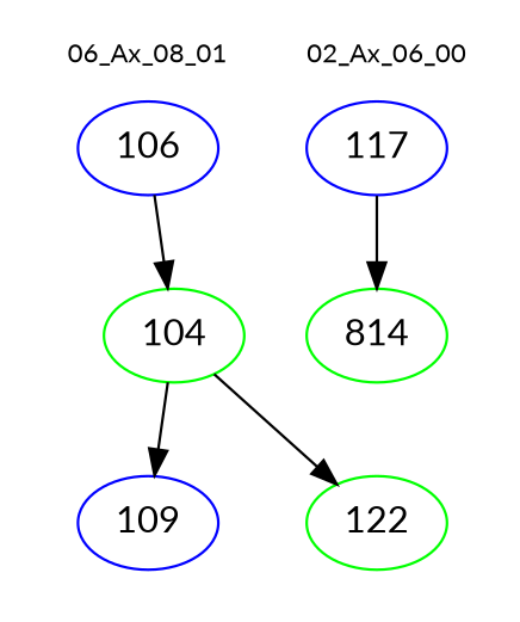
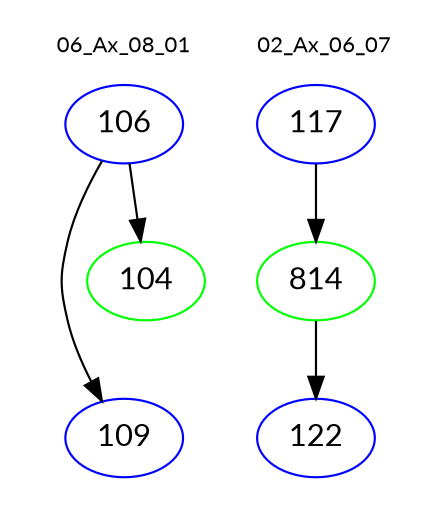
  digraph {
    fontname=Lato
    node [color=blue fontname=Lato]
    edge [color=black fontname=Lato]
    n1 [label=106]
    n2 [color=green label=104]
    n3 [label=109]
    n4 [label=117]
    n5 [color=green label=814]
-   n6 [color=green label=122]
+   n6 [label=122]
    subgraph cluster_1 {
      color=white
      fontsize=10
      label="06_Ax_08_01"
      n1
      n2
      n3
    }
    subgraph cluster_2 {
      color=white
      fontsize=10
-     label="02_Ax_06_00"
+     label="02_Ax_06_07"
      n4
      n5
      n6
    }
    n1 -> n2
-   n2 -> n3
+   n1 -> n3
    n4 -> n5
-   n2 -> n6
+   n5 -> n6
  }
